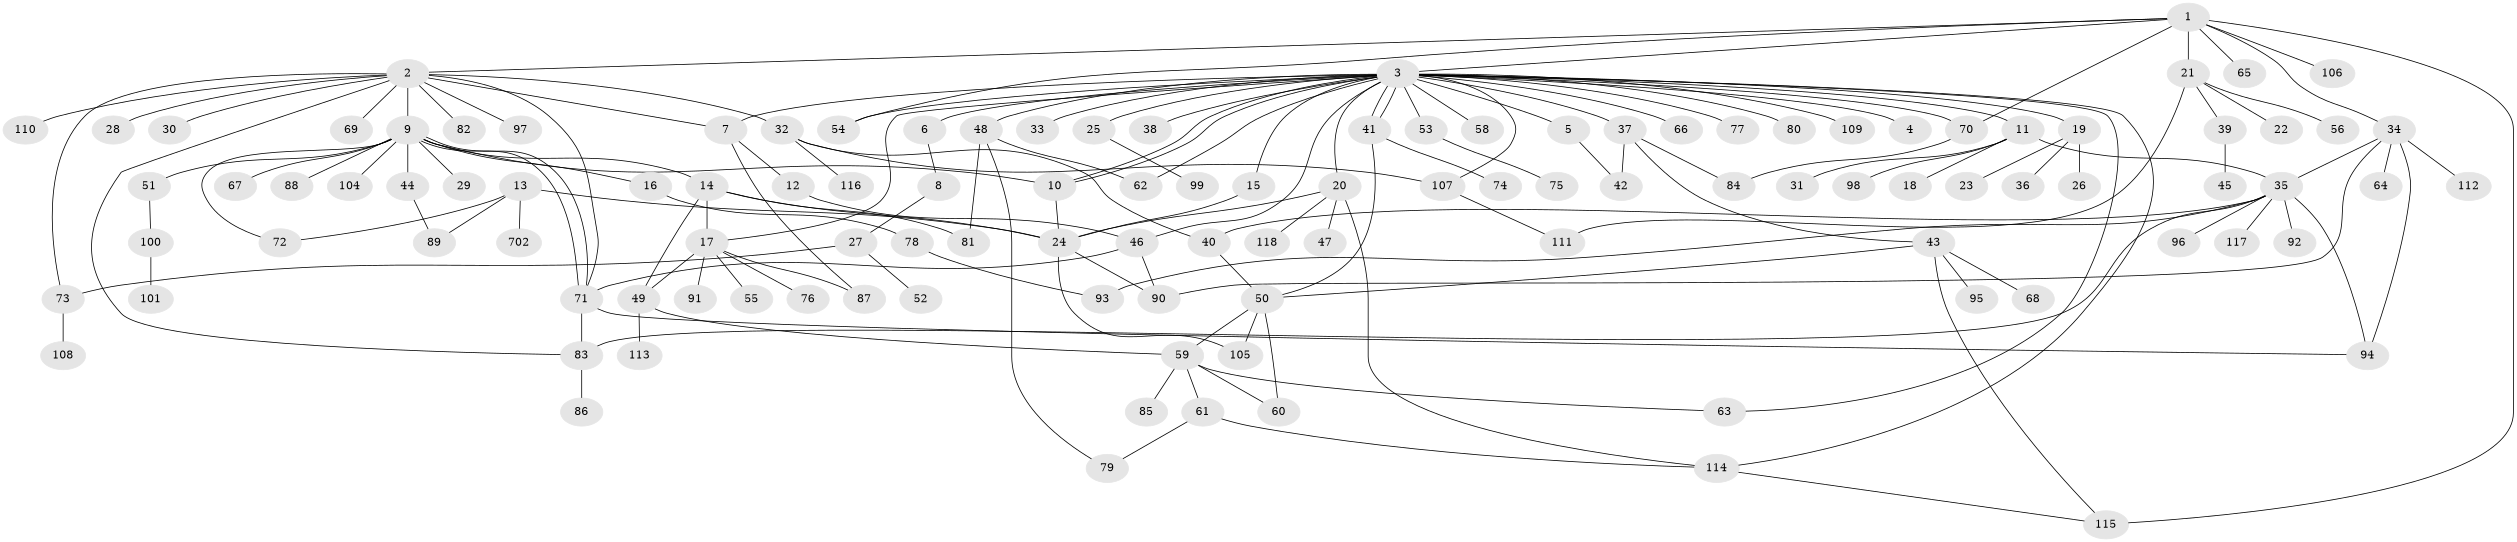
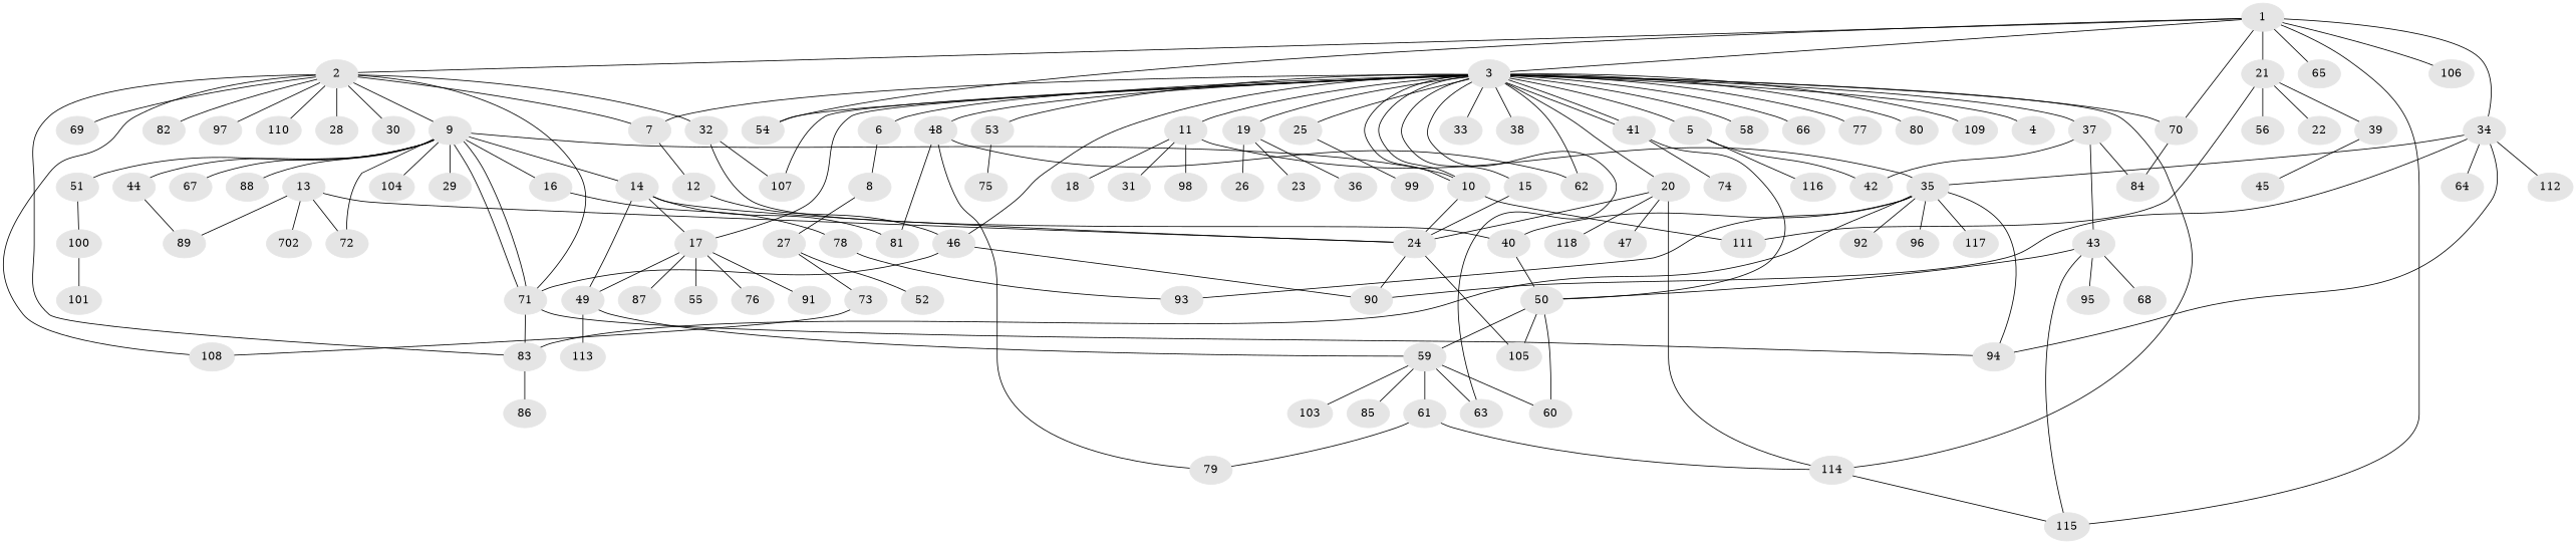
  graph {
    node [color=gray90 style=filled]
    1
    2
    3
    21
    34
    54
    65
    70
    106
    115
    7
    9
    28
    30
    32
    69
    71
    73
    82
    83
    97
    110
    4
    5
    6
    10
    11
    15
    17
    19
    20
    25
    33
    37
    38
    41
    46
    48
    53
    58
    62
    63
    66
    77
    80
    107
    109
    114
    111
    22
    39
    56
    35
    90
    64
    94
    112
    84
    12
    87
    14
    16
    29
    44
    51
    67
    88
    104
    72
    40
    108
    86
    42
    116
    8
    24
    18
    31
    98
    49
    55
    76
    91
    26
    23
    36
    47
    118
    99
    43
    50
    74
    81
    79
    75
    27
    52
    13
    89
    n100 [label=702]
    78
    100
    105
    92
    93
    96
    117
    59
    113
    45
    68
    95
    60
    61
    85
+   103
    101
    1 -- 2
    1 -- 3
    1 -- 21
    1 -- 34
    1 -- 54
    1 -- 65
    1 -- 70
    1 -- 106
    1 -- 115
    2 -- 7
    2 -- 9
    2 -- 28
    2 -- 30
    2 -- 32
    2 -- 69
    2 -- 71
-   2 -- 73
+   2 -- 108
    2 -- 82
    2 -- 83
    2 -- 97
    2 -- 110
    3 -- 54
    3 -- 70
    3 -- 7
    3 -- 4
    3 -- 5
    3 -- 6
    3 -- 10
    3 -- 10
    3 -- 11
    3 -- 15
    3 -- 17
    3 -- 19
    3 -- 20
    3 -- 25
    3 -- 33
    3 -- 37
    3 -- 38
    3 -- 41
    3 -- 41
    3 -- 46
    3 -- 48
    3 -- 53
    3 -- 58
    3 -- 62
    3 -- 63
    3 -- 66
    3 -- 77
    3 -- 80
    3 -- 107
    3 -- 109
    3 -- 114
    21 -- 111
    21 -- 22
    21 -- 39
    21 -- 56
    34 -- 35
    34 -- 90
    34 -- 64
    34 -- 94
    34 -- 112
    70 -- 84
    7 -- 12
-   7 -- 87
    9 -- 71
    9 -- 71
    9 -- 10
    9 -- 14
    9 -- 16
    9 -- 29
    9 -- 44
    9 -- 51
    9 -- 67
    9 -- 88
    9 -- 104
    9 -- 72
    32 -- 107
    32 -- 40
    71 -- 83
    71 -- 94
    73 -- 108
    83 -- 86
    5 -- 42
-   32 -- 116
+   5 -- 116
    6 -- 8
-   107 -- 111
+   10 -- 111
    10 -- 24
    11 -- 35
    11 -- 18
    11 -- 31
    11 -- 98
    15 -- 24
    17 -- 87
    17 -- 49
    17 -- 55
    17 -- 76
    17 -- 91
    19 -- 26
    19 -- 23
    19 -- 36
    20 -- 114
    20 -- 24
    20 -- 47
    20 -- 118
    25 -- 99
    37 -- 84
    37 -- 42
    37 -- 43
    41 -- 50
    41 -- 74
    46 -- 71
    46 -- 90
    48 -- 62
    48 -- 81
    48 -- 79
    53 -- 75
    114 -- 115
    39 -- 45
    35 -- 83
    35 -- 94
    35 -- 40
    35 -- 92
    35 -- 93
    35 -- 96
    35 -- 117
    12 -- 46
    14 -- 17
    14 -- 24
    14 -- 49
    14 -- 81
    16 -- 78
    44 -- 89
    51 -- 100
    40 -- 50
    8 -- 27
    24 -- 90
    24 -- 105
    49 -- 59
    49 -- 113
    43 -- 115
    43 -- 50
    43 -- 68
    43 -- 95
    50 -- 105
    50 -- 59
    50 -- 60
    27 -- 73
    27 -- 52
    13 -- 72
    13 -- 24
    13 -- 89
    13 -- n100
    78 -- 93
    100 -- 101
    59 -- 63
    59 -- 60
    59 -- 61
    59 -- 85
+   59 -- 103
    61 -- 114
    61 -- 79
  }
